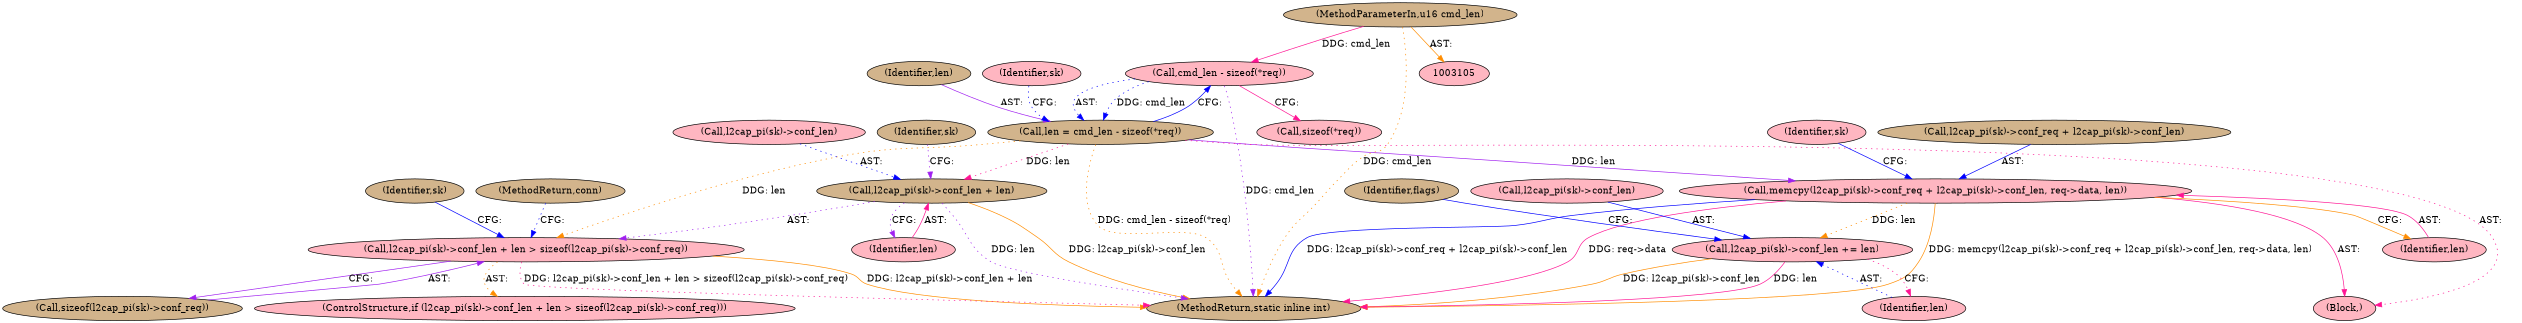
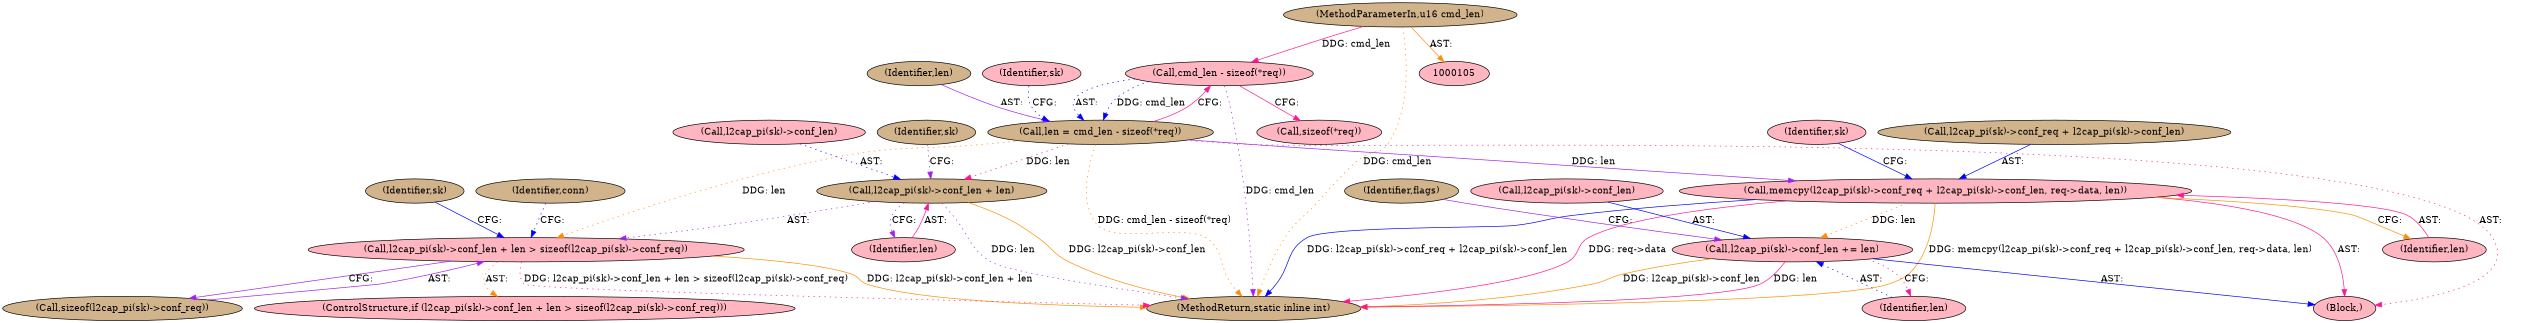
  digraph {
    node [fillcolor=lightpink style=filled]
    edge [color=blue style=solid]
    n1 [label="(Call,cmd_len - sizeof(*req))"]
    n2 [fillcolor=tan label="(Call,len = cmd_len - sizeof(*req))"]
    n3 [label="(Call,sizeof(*req))"]
    n4 [fillcolor=tan label="(MethodReturn,static inline int)"]
    n5 [label="(Call,l2cap_pi(sk)->conf_len + len > sizeof(l2cap_pi(sk)->conf_req))"]
    n6 [fillcolor=tan label="(Call,l2cap_pi(sk)->conf_len + len)"]
    n7 [label="(Call,memcpy(l2cap_pi(sk)->conf_req + l2cap_pi(sk)->conf_len, req->data, len))"]
    n8 [label="(Block,)"]
    n9 [fillcolor=tan label="(MethodParameterIn,u16 cmd_len)"]
-   1000105 [label=1003105]
+   1000105
    n11 [fillcolor=tan label="(Call,sizeof(l2cap_pi(sk)->conf_req))"]
    n12 [label="(ControlStructure,if (l2cap_pi(sk)->conf_len + len > sizeof(l2cap_pi(sk)->conf_req)))"]
    n13 [label="(Identifier,len)"]
    n14 [label="(Call,l2cap_pi(sk)->conf_len += len)"]
    n15 [label="(Identifier,len)"]
    n16 [label="(Identifier,len)"]
    n17 [fillcolor=tan label="(Identifier,sk)"]
    n18 [fillcolor=tan label="(Identifier,len)"]
    n19 [label="(Call,l2cap_pi(sk)->conf_len)"]
    n20 [fillcolor=tan label="(Identifier,sk)"]
    n21 [label="(Identifier,sk)"]
-   n22 [fillcolor=tan label="(MethodReturn,conn)"]
+   n22 [fillcolor=tan label="(Identifier,conn)"]
    n23 [label="(Call,l2cap_pi(sk)->conf_len)"]
    n24 [fillcolor=tan label="(Call,l2cap_pi(sk)->conf_req + l2cap_pi(sk)->conf_len)"]
    n25 [label="(Identifier,sk)"]
    n26 [fillcolor=tan label="(Identifier,flags)"]
    n1 -> n2 [label="AST: " style=dotted]
    n1 -> n2 [label="DDG: cmd_len" style=dotted]
    n1 -> n3 [color=deeppink label="CFG: "]
    n1 -> n4 [color=purple label="DDG: cmd_len" style=dotted]
-   n2 -> n1 [label="CFG: "]
+   n2 -> n1 [color=deeppink label="CFG: "]
    n2 -> n4 [color=darkorange label="DDG: cmd_len - sizeof(*req)" style=dotted]
    n2 -> n5 [color=darkorange label="DDG: len" style=dotted]
    n2 -> n6 [color=deeppink label="DDG: len" style=dotted]
    n2 -> n7 [color=purple label="DDG: len"]
    n2 -> n8 [color=deeppink label="AST: " style=dotted]
    n5 -> n4 [color=darkorange label="DDG: l2cap_pi(sk)->conf_len + len"]
    n5 -> n4 [color=deeppink label="DDG: l2cap_pi(sk)->conf_len + len > sizeof(l2cap_pi(sk)->conf_req)" style=dotted]
    n5 -> n11 [color=purple label="CFG: "]
    n5 -> n12 [color=darkorange label="AST: " style=dotted]
    n6 -> n4 [color=darkorange label="DDG: l2cap_pi(sk)->conf_len"]
    n6 -> n4 [color=purple label="DDG: len" style=dotted]
    n6 -> n5 [color=purple label="AST: " style=dotted]
    n6 -> n13 [color=purple label="CFG: " style=dotted]
    n7 -> n4 [label="DDG: l2cap_pi(sk)->conf_req + l2cap_pi(sk)->conf_len"]
    n7 -> n4 [color=deeppink label="DDG: req->data"]
    n7 -> n4 [color=darkorange label="DDG: memcpy(l2cap_pi(sk)->conf_req + l2cap_pi(sk)->conf_len, req->data, len)"]
    n7 -> n8 [color=deeppink label="AST: "]
    n7 -> n14 [color=darkorange label="DDG: len" style=dotted]
    n7 -> n15 [color=darkorange label="CFG: "]
    n9 -> n1 [color=deeppink label="DDG: cmd_len"]
    n9 -> n4 [color=darkorange label="DDG: cmd_len" style=dotted]
    n9 -> 1000105 [color=darkorange label="AST: "]
    n11 -> n5 [color=purple label="AST: "]
    n13 -> n6 [color=deeppink label="AST: "]
    n14 -> n4 [color=darkorange label="DDG: l2cap_pi(sk)->conf_len"]
    n14 -> n4 [color=deeppink label="DDG: len"]
+   n14 -> n8 [label="AST: "]
    n14 -> n16 [color=deeppink label="CFG: " style=dotted]
    n15 -> n7 [color=deeppink label="AST: "]
    n16 -> n14 [label="AST: " style=dotted]
    n17 -> n6 [color=purple label="CFG: " style=dotted]
    n18 -> n2 [color=purple label="AST: "]
    n19 -> n6 [label="AST: " style=dotted]
    n20 -> n5 [label="CFG: "]
    n21 -> n2 [label="CFG: " style=dotted]
    n22 -> n5 [label="CFG: " style=dotted]
    n23 -> n14 [label="AST: "]
    n24 -> n7 [label="AST: "]
    n25 -> n7 [label="CFG: "]
-   n26 -> n14 [label="CFG: "]
+   n26 -> n14 [color=purple label="CFG: "]
  }
